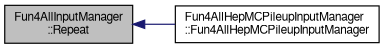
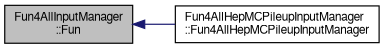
  digraph {
    rankdir=LR
    node [color=black fontname=FreeSans fontsize=10 shape=record]
-   n1 [fillcolor=grey75 fontcolor=black height=0.2 label="Fun4AllInputManager\l::Repeat" style=filled width=0.4]
+   n1 [fillcolor=grey75 fontcolor=black height=0.2 label="Fun4AllInputManager\l::Fun" style=filled width=0.4]
    n2 [height=0.2 label="Fun4AllHepMCPileupInputManager\l::Fun4AllHepMCPileupInputManager" width=0.4]
    n1 -> n2 [color=midnightblue dir=back fontname=FreeSans fontsize=10 labelfontname=FreeSans labelfontsize=10 style=solid]
  }
